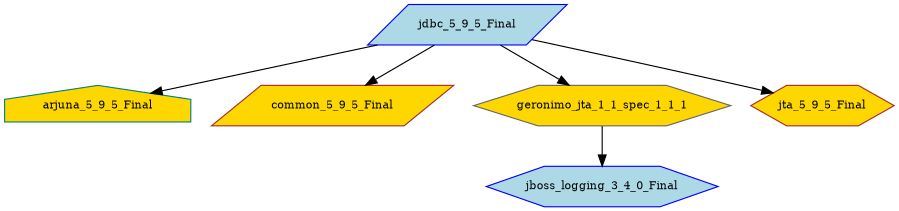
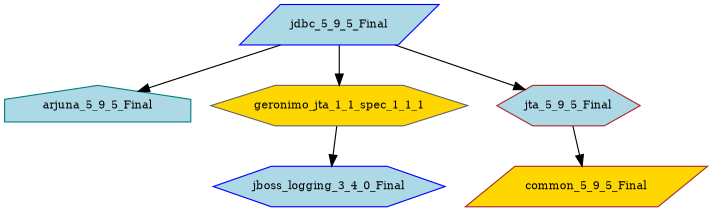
  digraph {
    node [color=blue fillcolor=gold fontsize=10.0 shape=hexagon style=filled]
-   arjuna_5_9_5_Final [color=teal shape=house]
+   arjuna_5_9_5_Final [color=teal fillcolor=lightblue shape=house]
    jdbc_5_9_5_Final [fillcolor=lightblue shape=parallelogram]
    common_5_9_5_Final [color=brown shape=parallelogram]
    geronimo_jta_1_1_spec_1_1_1 [color=gray40]
-   jta_5_9_5_Final [color=brown]
+   jta_5_9_5_Final [color=brown fillcolor=lightblue]
    jboss_logging_3_4_0_Final [fillcolor=lightblue]
    jdbc_5_9_5_Final -> arjuna_5_9_5_Final
-   jdbc_5_9_5_Final -> common_5_9_5_Final
+   jta_5_9_5_Final -> common_5_9_5_Final
    jdbc_5_9_5_Final -> geronimo_jta_1_1_spec_1_1_1
    jdbc_5_9_5_Final -> jta_5_9_5_Final
    geronimo_jta_1_1_spec_1_1_1 -> jboss_logging_3_4_0_Final
  }
